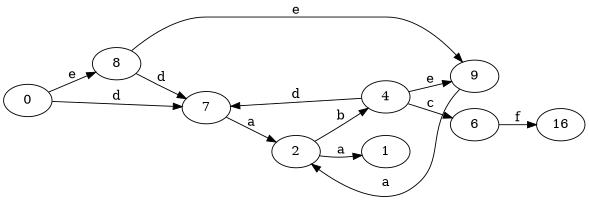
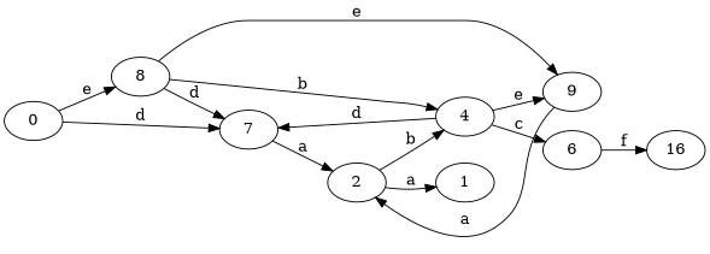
  strict digraph {
    rankdir=LR
    0
    7
    8
    2
    4
    9
    1
    6
    n9 [label=16]
    0 -> 7 [label=d]
    0 -> 8 [label=e]
    7 -> 2 [label=a]
    8 -> 7 [label=d]
+   8 -> 4 [label=b]
    8 -> 9 [label=e]
    2 -> 4 [label=b]
    2 -> 1 [label=a]
    4 -> 7 [label=d]
    4 -> 9 [label=e]
    4 -> 6 [label=c]
    9 -> 2 [label=a]
    6 -> n9 [label=f]
  }
